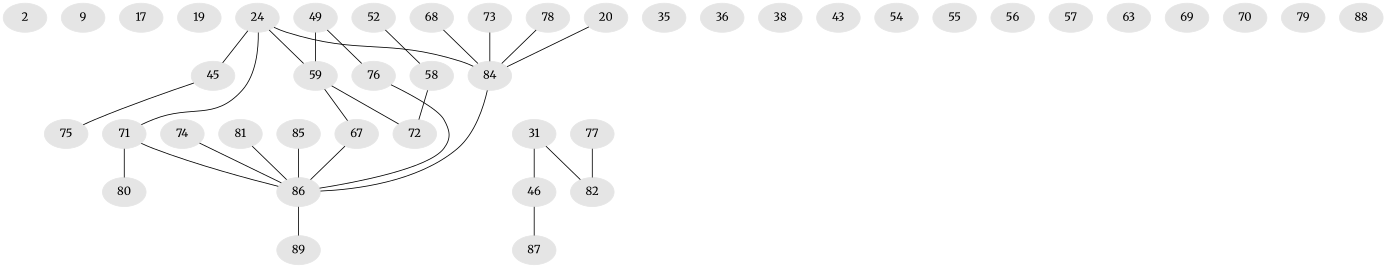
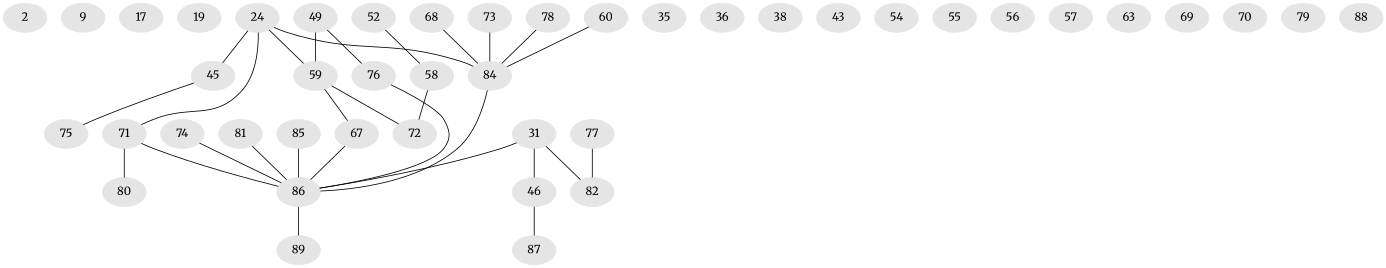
  graph {
    fontname=Merriweather
    node [color=gray90 fontname=Merriweather style=filled]
    edge [fontname=Merriweather]
    2
    9
    17
    19
    24 [super="+11"]
    45 [super="+22"]
    59
    71 [super="+30+51"]
    84 [super="+41+44+32+83+65"]
    75
    72 [super="+25"]
    67
    86 [super="+16+66+64"]
    80
    46 [super="+26"]
    87 [super="+10"]
    31
    82
    89
    35 [super="+33"]
    36
    38
    43
    49 [super="+27"]
    76
    58 [super="+28+42"]
    52
    54
    55
    56
    57
-   60 [super="+12" label=20]
+   60 [super="+12"]
    63 [super="+13"]
    68
    69
    70
    73
    74 [super="+1"]
    77
    78 [super="+15+39"]
    79
    81
    85 [super="+47"]
    88
    24 -- 45 [weight=2]
    24 -- 59
    24 -- 71
    24 -- 84 [weight=2]
    45 -- 75
    59 -- 72
    59 -- 67
    71 -- 86 [weight=3]
    71 -- 80
    84 -- 86 [weight=2]
    67 -- 86
    86 -- 89
    46 -- 87
+   31 -- 86
    31 -- 46 [weight=2]
    31 -- 82
    49 -- 59 [weight=2]
    49 -- 76
    76 -- 86
    58 -- 72
    52 -- 58
    60 -- 84
    68 -- 84
    73 -- 84
    74 -- 86
    77 -- 82
    78 -- 84
    81 -- 86
    85 -- 86
  }
